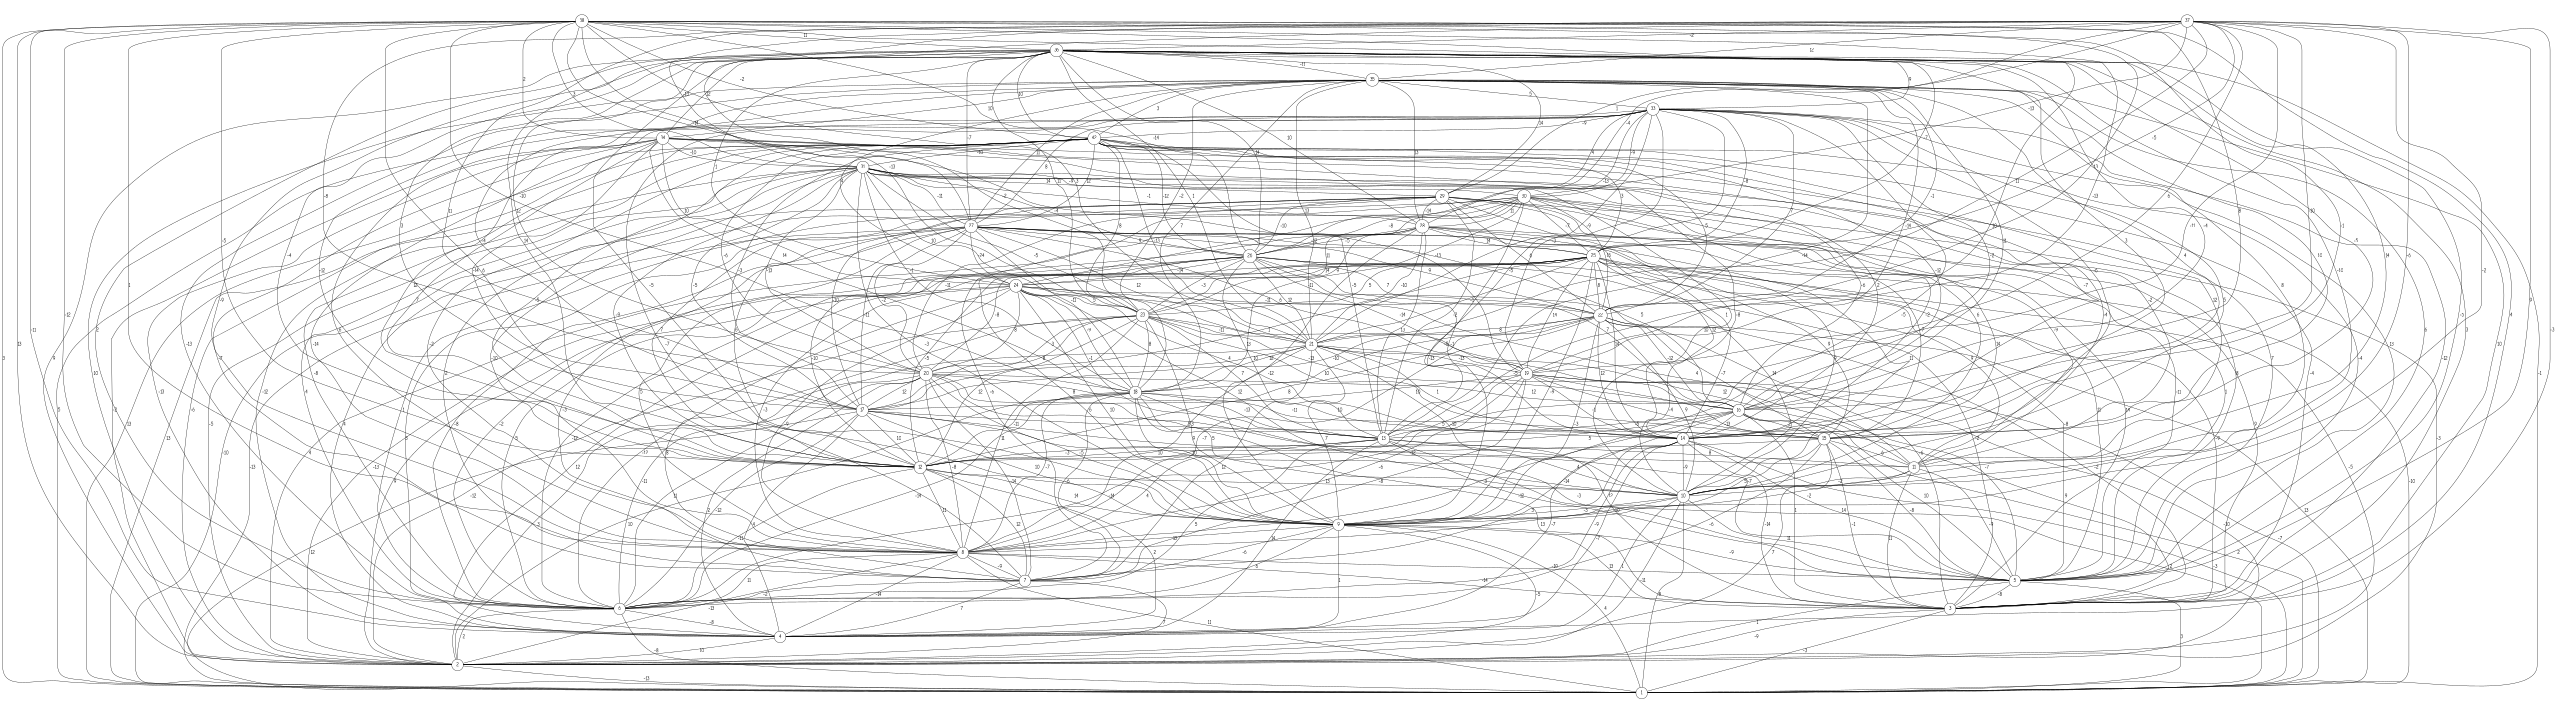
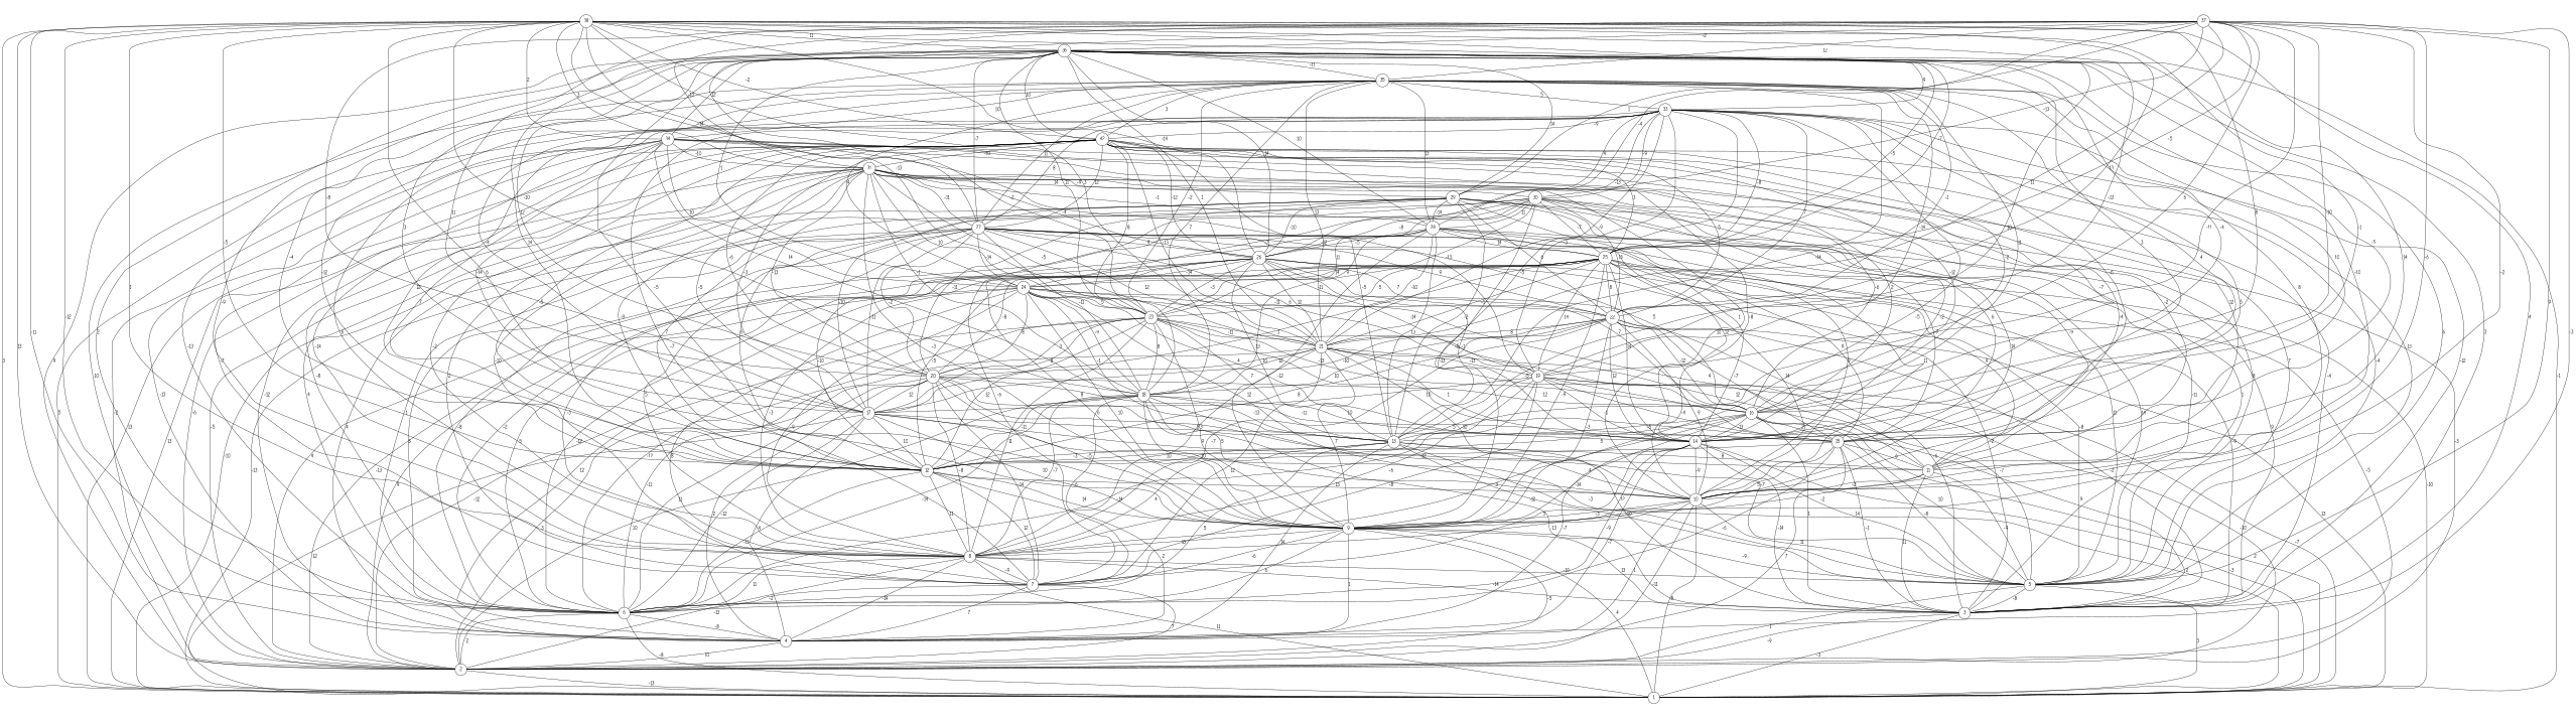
  graph {
    fontname="Comic Neue"
    node [fontname="Comic Neue" shape=circle]
    edge [fontname="Comic Neue"]
    38
    1
    2
    3
    4
    6
    8
    9
    12
    13
    14
    16
    18
    19
    21
    22
    23
    25
    26
    27
    31
    n22 [label=42]
    34
    36
    5
    7
    10
    11
    15
    17
    20
    24
    28
    29
    30
    35
    33
    37
    38 -- 1 [label=3]
    38 -- 2 [label=13]
    38 -- 3 [label=4]
    38 -- 4 [label=-11]
    38 -- 6 [label=-12]
    38 -- 8 [label=1]
    38 -- 9 [label=6]
    38 -- 12 [label=-5]
    38 -- 13 [label=10]
    38 -- 14 [label=-1]
    38 -- 16 [label=8]
    38 -- 18 [label=-10]
    38 -- 19 [label=-13]
    38 -- 21 [label=3]
    38 -- 22 [label=13]
    38 -- 23 [label=-13]
    38 -- 25 [label=-7]
    38 -- 26 [label=-14]
    38 -- 27 [label=-14]
    38 -- 31 [label=3]
    38 -- n22 [label=-2]
    38 -- 34 [label=2]
    38 -- 36 [label=11]
    2 -- 1 [label=-13]
    3 -- 1 [label=-3]
    3 -- 2 [label=-9]
    4 -- 2 [label=10]
    6 -- 1 [label=-8]
    6 -- 2 [label=2]
    6 -- 4 [label=-8]
    8 -- 1 [label=11]
    8 -- 2 [label=-13]
    8 -- 3 [label=-14]
    8 -- 4 [label=-14]
    8 -- 6 [label=11]
    8 -- 5 [label=-10]
    8 -- 7 [label=-9]
    9 -- 1 [label=4]
    9 -- 2 [label=-5]
    9 -- 3 [label=13]
    9 -- 4 [label=1]
    9 -- 6 [label=6]
    9 -- 8 [label=13]
    9 -- 5 [label=-9]
    9 -- 7 [label=-6]
    12 -- 4 [label=2]
    12 -- 6 [label=-11]
    12 -- 8 [label=11]
    12 -- 9 [label=14]
    12 -- 7 [label=12]
    12 -- 10 [label=13]
    13 -- 1 [label=2]
    13 -- 4 [label=14]
    13 -- 6 [label=5]
    13 -- 8 [label=4]
    13 -- 12 [label=-3]
    13 -- 5 [label=-10]
    13 -- 10 [label=4]
    13 -- 11 [label=8]
    14 -- 1 [label=-3]
    14 -- 3 [label=-14]
    14 -- 4 [label=-7]
    14 -- 6 [label=-9]
    14 -- 9 [label=-14]
    14 -- 5 [label=14]
    14 -- 7 [label=3]
    14 -- 10 [label=-9]
    16 -- 1 [label=2]
    16 -- 3 [label=1]
    16 -- 4 [label=-7]
    16 -- 8 [label=3]
    16 -- 12 [label=5]
    16 -- 13 [label=-5]
    16 -- 14 [label=-13]
    16 -- 5 [label=10]
    16 -- 15 [label=2]
    18 -- 2 [label=10]
    18 -- 3 [label=-12]
    18 -- 6 [label=-14]
    18 -- 8 [label=-7]
    18 -- 9 [label=10]
    18 -- 12 [label=-11]
    18 -- 13 [label=-13]
    18 -- 14 [label=10]
    18 -- 5 [label=-7]
    18 -- 7 [label=-6]
    18 -- 10 [label=5]
    19 -- 1 [label=-7]
    19 -- 2 [label=-10]
    19 -- 3 [label=9]
    19 -- 6 [label=-14]
    19 -- 8 [label=-6]
    19 -- 12 [label=5]
    19 -- 14 [label=-1]
    19 -- 7 [label=-8]
    19 -- 15 [label=-4]
    19 -- 17 [label=10]
    21 -- 6 [label=-11]
    21 -- 8 [label=10]
    21 -- 9 [label=7]
    21 -- 14 [label=1]
    21 -- 16 [label=-5]
    21 -- 18 [label=12]
    21 -- 19 [label=-13]
    21 -- 5 [label=-7]
    21 -- 7 [label=12]
    21 -- 10 [label=-10]
    21 -- 20 [label=10]
    22 -- 1 [label=13]
    22 -- 3 [label=-2]
    22 -- 8 [label=-7]
    22 -- 9 [label=-3]
    22 -- 12 [label=8]
    22 -- 14 [label=12]
    22 -- 16 [label=-12]
    22 -- 18 [label=-5]
    22 -- 21 [label=8]
    22 -- 10 [label=9]
    22 -- 15 [label=-7]
    22 -- 17 [label=-10]
    23 -- 2 [label=-12]
    23 -- 8 [label=11]
    23 -- 9 [label=3]
    23 -- 12 [label=12]
    23 -- 13 [label=7]
    23 -- 16 [label=-13]
    23 -- 18 [label=8]
    23 -- 21 [label=-11]
    23 -- 7 [label=8]
    23 -- 11 [label=12]
    23 -- 15 [label=10]
    23 -- 17 [label=8]
    23 -- 20 [label=3]
    25 -- 1 [label=-10]
    25 -- 2 [label=-5]
    25 -- 3 [label=-9]
    25 -- 6 [label=-12]
    25 -- 8 [label=-3]
    25 -- 9 [label=-9]
    25 -- 12 [label=-5]
    25 -- 14 [label=14]
    25 -- 19 [label=14]
    25 -- 21 [label=-1]
    25 -- 22 [label=8]
    25 -- 23 [label=5]
    25 -- 10 [label=14]
    25 -- 11 [label=9]
    25 -- 15 [label=9]
    25 -- 17 [label=1]
    25 -- 20 [label=-8]
    25 -- 24 [label=14]
    26 -- 2 [label=-13]
    26 -- 3 [label=-2]
    26 -- 6 [label=5]
    26 -- 9 [label=8]
    26 -- 12 [label=-10]
    26 -- 13 [label=13]
    26 -- 14 [label=-1]
    26 -- 16 [label=7]
    26 -- 19 [label=-14]
    26 -- 21 [label=12]
    26 -- 22 [label=7]
    26 -- 23 [label=-3]
    26 -- 5 [label=-8]
    26 -- 24 [label=-14]
    27 -- 1 [label=-13]
    27 -- 4 [label=3]
    27 -- 6 [label=-8]
    27 -- 8 [label=5]
    27 -- 16 [label=5]
    27 -- 18 [label=-11]
    27 -- 19 [label=6]
    27 -- 21 [label=12]
    27 -- 22 [label=9]
    27 -- 25 [label=-12]
    27 -- 26 [label=9]
    27 -- 5 [label=11]
    27 -- 7 [label=-3]
    27 -- 10 [label=9]
    27 -- 17 [label=-11]
    27 -- 20 [label=-2]
-   27 -- 24 [label=-24]
+   27 -- 24 [label=-14]
    31 -- 1 [label=13]
    31 -- 2 [label=-5]
    31 -- 6 [label=4]
    31 -- 8 [label=-10]
    31 -- 9 [label=-3]
    31 -- 12 [label=-9]
    31 -- 16 [label=-6]
    31 -- 18 [label=-1]
    31 -- 21 [label=-5]
    31 -- 23 [label=10]
    31 -- 26 [label=-4]
    31 -- 27 [label=-11]
    31 -- 5 [label=8]
    31 -- 7 [label=2]
    31 -- 10 [label=10]
    31 -- 11 [label=-4]
    31 -- 17 [label=-5]
    31 -- 20 [label=-13]
    31 -- 28 [label=-1]
    31 -- 29 [label=14]
    31 -- 30 [label=-9]
    n22 -- 1 [label=13]
    n22 -- 2 [label=-6]
    n22 -- 3 [label=-4]
    n22 -- 4 [label=-12]
    n22 -- 6 [label=-8]
    n22 -- 8 [label=-2]
    n22 -- 12 [label=-5]
    n22 -- 13 [label=-5]
    n22 -- 14 [label=-7]
    n22 -- 16 [label=-12]
    n22 -- 21 [label=-13]
    n22 -- 22 [label=5]
    n22 -- 23 [label=8]
    n22 -- 25 [label=3]
    n22 -- 26 [label=-12]
    n22 -- 27 [label=12]
    n22 -- 31 [label=-10]
    n22 -- 5 [label=-4]
    n22 -- 11 [label=12]
    n22 -- 17 [label=-3]
    n22 -- 20 [label=-6]
    34 -- 2 [label=-2]
    34 -- 4 [label=-13]
    34 -- 8 [label=-14]
    34 -- 12 [label=7]
    34 -- 14 [label=2]
    34 -- 18 [label=14]
    34 -- 19 [label=-13]
    34 -- 31 [label=-10]
    34 -- 5 [label=7]
    34 -- 7 [label=-7]
    34 -- 10 [label=-8]
    34 -- 11 [label=-2]
    34 -- 17 [label=-14]
    34 -- 24 [label=10]
    36 -- 1 [label=-1]
    36 -- 2 [label=9]
    36 -- 3 [label=3]
    36 -- 6 [label=2]
    36 -- 8 [label=-9]
    36 -- 9 [label=-5]
    36 -- 12 [label=-4]
    36 -- 14 [label=3]
    36 -- 16 [label=-4]
    36 -- 21 [label=1]
    36 -- 23 [label=11]
    36 -- 26 [label=14]
    36 -- 27 [label=-7]
    36 -- n22 [label=10]
    36 -- 34 [label=12]
-   36 -- 5 [label=-5]
+   36 -- 25 [label=-5]
    36 -- 10 [label=-10]
    36 -- 11 [label=14]
    36 -- 15 [label=-5]
    36 -- 17 [label=3]
    36 -- 20 [label=12]
    36 -- 24 [label=1]
    36 -- 28 [label=10]
    36 -- 29 [label=14]
    36 -- 35 [label=-11]
    36 -- 33 [label=9]
    5 -- 1 [label=3]
    5 -- 2 [label=1]
    5 -- 3 [label=-8]
    7 -- 2 [label=7]
    7 -- 4 [label=7]
    7 -- 6 [label=-2]
    10 -- 1 [label=8]
    10 -- 2 [label=-11]
    10 -- 4 [label=1]
    10 -- 8 [label=13]
    10 -- 9 [label=-3]
    10 -- 5 [label=11]
    11 -- 3 [label=11]
    11 -- 9 [label=-2]
    11 -- 5 [label=-9]
    11 -- 10 [label=-2]
    15 -- 2 [label=7]
    15 -- 3 [label=-1]
    15 -- 6 [label=-6]
    15 -- 9 [label=5]
    15 -- 12 [label=-12]
    15 -- 5 [label=-8]
    15 -- 11 [label=6]
    17 -- 1 [label=12]
    17 -- 4 [label=4]
    17 -- 6 [label=-12]
    17 -- 9 [label=10]
    17 -- 12 [label=10]
    17 -- 5 [label=-3]
    17 -- 11 [label=9]
    17 -- 15 [label=5]
    20 -- 2 [label=3]
    20 -- 3 [label=12]
    20 -- 4 [label=2]
    20 -- 6 [label=11]
    20 -- 8 [label=-8]
    20 -- 9 [label=-5]
    20 -- 13 [label=6]
    20 -- 16 [label=12]
    20 -- 7 [label=-14]
    20 -- 15 [label=-11]
    20 -- 17 [label=12]
    24 -- 2 [label=9]
    24 -- 3 [label=-6]
    24 -- 4 [label=12]
    24 -- 6 [label=-12]
    24 -- 8 [label=-9]
    24 -- 9 [label=10]
    24 -- 13 [label=-1]
    24 -- 14 [label=4]
    24 -- 18 [label=-9]
    24 -- 22 [label=-11]
    24 -- 23 [label=5]
    24 -- 10 [label=12]
    24 -- 11 [label=4]
    24 -- 20 [label=8]
    28 -- 2 [label=4]
    28 -- 3 [label=9]
    28 -- 6 [label=-2]
    28 -- 9 [label=-12]
    28 -- 13 [label=13]
    28 -- 14 [label=12]
    28 -- 21 [label=-10]
    28 -- 23 [label=9]
    28 -- 25 [label=14]
    28 -- 26 [label=-5]
    28 -- 10 [label=11]
    28 -- 15 [label=-7]
    29 -- 1 [label=-10]
    29 -- 3 [label=14]
    29 -- 4 [label=4]
    29 -- 6 [label=1]
    29 -- 12 [label=7]
    29 -- 13 [label=-2]
    29 -- 14 [label=1]
    29 -- 22 [label=6]
    29 -- 26 [label=-10]
    29 -- 5 [label=-11]
    29 -- 11 [label=-9]
    29 -- 15 [label=6]
    29 -- 17 [label=-10]
    29 -- 28 [label=-14]
    30 -- 2 [label=-3]
    30 -- 9 [label=-13]
    30 -- 12 [label=6]
    30 -- 14 [label=-2]
    30 -- 18 [label=-11]
    30 -- 22 [label=13]
    30 -- 23 [label=11]
    30 -- 25 [label=-7]
    30 -- 26 [label=-8]
    30 -- 5 [label=1]
    30 -- 7 [label=-6]
    30 -- 10 [label=14]
    30 -- 20 [label=-11]
    30 -- 24 [label=-7]
    30 -- 28 [label=11]
    35 -- 2 [label=10]
-   35 -- 3 [label=10]
    35 -- 6 [label=-13]
    35 -- 12 [label=-12]
    35 -- 13 [label=-14]
    35 -- 14 [label=4]
    35 -- 16 [label=11]
    35 -- 18 [label=7]
    35 -- 19 [label=-14]
    35 -- 21 [label=13]
    35 -- 22 [label=-1]
    35 -- 23 [label=-2]
    35 -- 27 [label=11]
    35 -- n22 [label=3]
    35 -- 34 [label=10]
    35 -- 5 [label=6]
    35 -- 10 [label=8]
    35 -- 15 [label=10]
    35 -- 17 [label=-4]
    35 -- 24 [label=4]
    35 -- 28 [label=13]
    35 -- 33 [label=5]
    33 -- 1 [label=5]
    33 -- 3 [label=-12]
    33 -- 8 [label=6]
    33 -- 9 [label=-5]
    33 -- 12 [label=12]
    33 -- 13 [label=-5]
    33 -- 16 [label=-2]
    33 -- 19 [label=-3]
    33 -- 21 [label=-9]
    33 -- 22 [label=7]
    33 -- 25 [label=-8]
    33 -- 26 [label=-13]
    33 -- 27 [label=8]
    33 -- n22 [label=-9]
    33 -- 5 [label=13]
    33 -- 7 [label=-7]
    33 -- 10 [label=5]
    33 -- 15 [label=-6]
    33 -- 29 [label=4]
    33 -- 30 [label=-9]
    37 -- 4 [label=-3]
    37 -- 9 [label=-2]
    37 -- 12 [label=14]
    37 -- 13 [label=-11]
    37 -- 16 [label=-10]
    37 -- 18 [label=-2]
    37 -- 19 [label=6]
    37 -- 21 [label=11]
    37 -- 25 [label=-5]
    37 -- 31 [label=-13]
    37 -- 36 [label=-2]
    37 -- 5 [label=9]
    37 -- 10 [label=-6]
    37 -- 17 [label=11]
    37 -- 20 [label=-8]
    37 -- 28 [label=-4]
    37 -- 29 [label=1]
    37 -- 30 [label=-13]
    37 -- 35 [label=12]
  }
